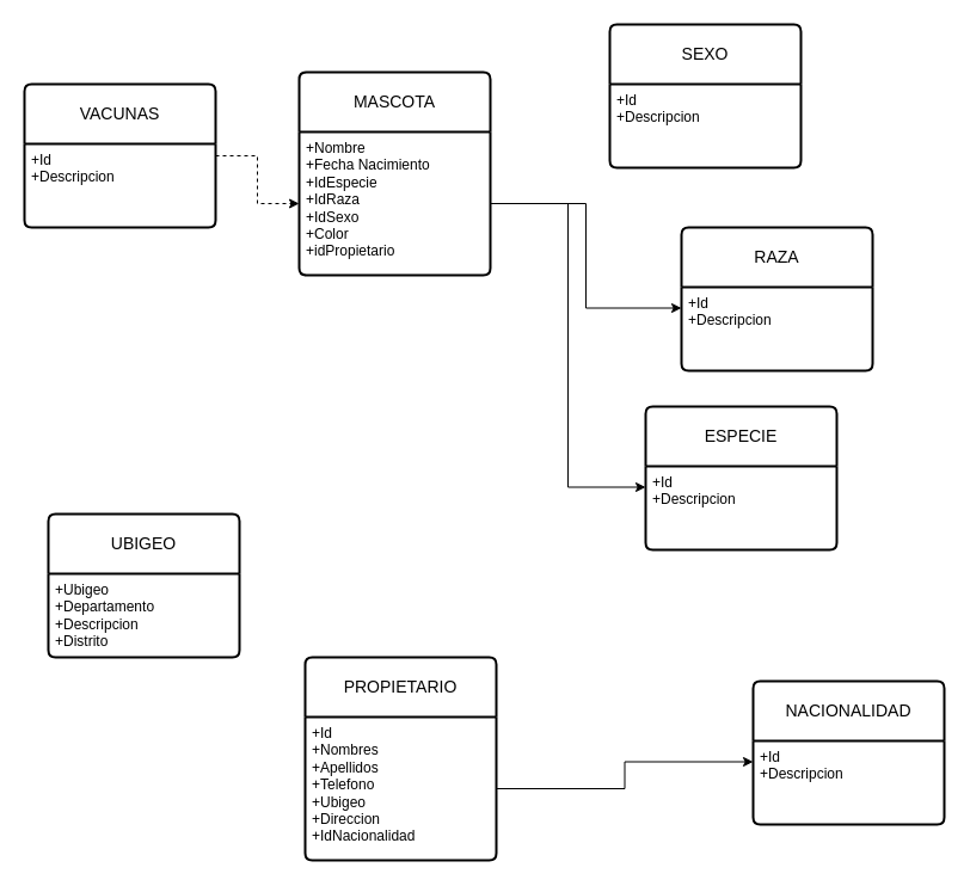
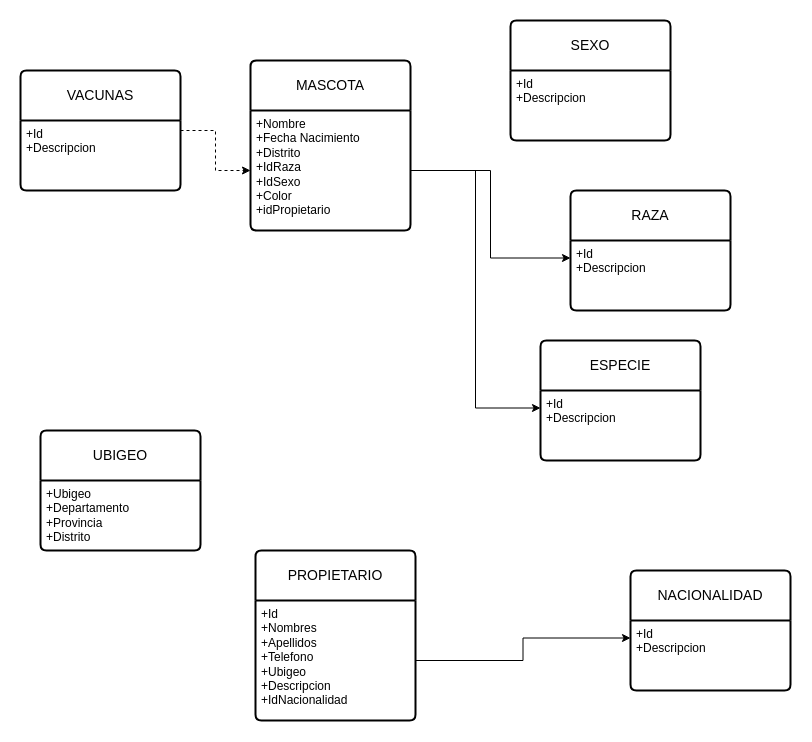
  <mxCell id="0" />
  <mxCell id="1" parent="0" />
  <mxCell id="2" value="SEXO" style="swimlane;childLayout=stackLayout;horizontal=1;startSize=50;horizontalStack=0;rounded=1;fontSize=14;fontStyle=0;strokeWidth=2;resizeParent=0;resizeLast=1;shadow=0;dashed=0;align=center;arcSize=4;whiteSpace=wrap;html=1;" vertex="1" parent="1"><mxGeometry x="510" y="20" width="160" height="120" as="geometry" /></mxCell>
  <mxCell id="3" value="+Id&lt;div&gt;+Descripcion&lt;/div&gt;" style="align=left;strokeColor=none;fillColor=none;spacingLeft=4;fontSize=12;verticalAlign=top;resizable=0;rotatable=0;part=1;html=1;" vertex="1" parent="2"><mxGeometry y="50" width="160" height="70" as="geometry" /></mxCell>
  <mxCell id="4" value="RAZA" style="swimlane;childLayout=stackLayout;horizontal=1;startSize=50;horizontalStack=0;rounded=1;fontSize=14;fontStyle=0;strokeWidth=2;resizeParent=0;resizeLast=1;shadow=0;dashed=0;align=center;arcSize=4;whiteSpace=wrap;html=1;" vertex="1" parent="1"><mxGeometry x="570" y="190" width="160" height="120" as="geometry" /></mxCell>
  <mxCell id="5" value="+Id&lt;div&gt;+Descripcion&lt;/div&gt;" style="align=left;strokeColor=none;fillColor=none;spacingLeft=4;fontSize=12;verticalAlign=top;resizable=0;rotatable=0;part=1;html=1;" vertex="1" parent="4"><mxGeometry y="50" width="160" height="70" as="geometry" /></mxCell>
  <mxCell id="6" value="ESPECIE" style="swimlane;childLayout=stackLayout;horizontal=1;startSize=50;horizontalStack=0;rounded=1;fontSize=14;fontStyle=0;strokeWidth=2;resizeParent=0;resizeLast=1;shadow=0;dashed=0;align=center;arcSize=4;whiteSpace=wrap;html=1;" vertex="1" parent="1"><mxGeometry x="540" y="340" width="160" height="120" as="geometry" /></mxCell>
  <mxCell id="7" value="+Id&lt;div&gt;+Descripcion&lt;/div&gt;" style="align=left;strokeColor=none;fillColor=none;spacingLeft=4;fontSize=12;verticalAlign=top;resizable=0;rotatable=0;part=1;html=1;" vertex="1" parent="6"><mxGeometry y="50" width="160" height="70" as="geometry" /></mxCell>
  <mxCell id="8" value="NACIONALIDAD" style="swimlane;childLayout=stackLayout;horizontal=1;startSize=50;horizontalStack=0;rounded=1;fontSize=14;fontStyle=0;strokeWidth=2;resizeParent=0;resizeLast=1;shadow=0;dashed=0;align=center;arcSize=4;whiteSpace=wrap;html=1;" vertex="1" parent="1"><mxGeometry x="630" y="570" width="160" height="120" as="geometry" /></mxCell>
  <mxCell id="9" value="+Id&lt;div&gt;+Descripcion&lt;/div&gt;" style="align=left;strokeColor=none;fillColor=none;spacingLeft=4;fontSize=12;verticalAlign=top;resizable=0;rotatable=0;part=1;html=1;" vertex="1" parent="8"><mxGeometry y="50" width="160" height="70" as="geometry" /></mxCell>
  <mxCell id="10" style="edgeStyle=orthogonalEdgeStyle;rounded=0;orthogonalLoop=1;jettySize=auto;html=1;dashed=1;" edge="1" parent="1" source="11" target="19"><mxGeometry relative="1" as="geometry" /></mxCell>
  <mxCell id="11" value="VACUNAS" style="swimlane;childLayout=stackLayout;horizontal=1;startSize=50;horizontalStack=0;rounded=1;fontSize=14;fontStyle=0;strokeWidth=2;resizeParent=0;resizeLast=1;shadow=0;dashed=0;align=center;arcSize=4;whiteSpace=wrap;html=1;" vertex="1" parent="1"><mxGeometry x="20" y="70" width="160" height="120" as="geometry" /></mxCell>
  <mxCell id="12" value="+Id&lt;div&gt;+Descripcion&lt;/div&gt;" style="align=left;strokeColor=none;fillColor=none;spacingLeft=4;fontSize=12;verticalAlign=top;resizable=0;rotatable=0;part=1;html=1;" vertex="1" parent="11"><mxGeometry y="50" width="160" height="70" as="geometry" /></mxCell>
  <mxCell id="13" value="UBIGEO" style="swimlane;childLayout=stackLayout;horizontal=1;startSize=50;horizontalStack=0;rounded=1;fontSize=14;fontStyle=0;strokeWidth=2;resizeParent=0;resizeLast=1;shadow=0;dashed=0;align=center;arcSize=4;whiteSpace=wrap;html=1;" vertex="1" parent="1"><mxGeometry x="40" y="430" width="160" height="120" as="geometry" /></mxCell>
- <mxCell id="14" value="+Ubigeo&lt;div&gt;+Departamento&amp;nbsp;&lt;/div&gt;&lt;div&gt;+Descripcion&amp;nbsp;&lt;/div&gt;&lt;div&gt;+Distrito&amp;nbsp;&lt;/div&gt;" style="align=left;strokeColor=none;fillColor=none;spacingLeft=4;fontSize=12;verticalAlign=top;resizable=0;rotatable=0;part=1;html=1;" vertex="1" parent="13"><mxGeometry y="50" width="160" height="70" as="geometry" /></mxCell>
+ <mxCell id="14" value="+Ubigeo&lt;div&gt;+Departamento&amp;nbsp;&lt;/div&gt;&lt;div&gt;+Provincia&amp;nbsp;&lt;/div&gt;&lt;div&gt;+Distrito&amp;nbsp;&lt;/div&gt;" style="align=left;strokeColor=none;fillColor=none;spacingLeft=4;fontSize=12;verticalAlign=top;resizable=0;rotatable=0;part=1;html=1;" vertex="1" parent="13"><mxGeometry y="50" width="160" height="70" as="geometry" /></mxCell>
  <mxCell id="15" value="PROPIETARIO" style="swimlane;childLayout=stackLayout;horizontal=1;startSize=50;horizontalStack=0;rounded=1;fontSize=14;fontStyle=0;strokeWidth=2;resizeParent=0;resizeLast=1;shadow=0;dashed=0;align=center;arcSize=4;whiteSpace=wrap;html=1;" vertex="1" parent="1"><mxGeometry x="255" y="550" width="160" height="170" as="geometry" /></mxCell>
- <mxCell id="16" value="+Id&lt;div&gt;+Nombres&lt;/div&gt;&lt;div&gt;+Apellidos&lt;/div&gt;&lt;div&gt;+Telefono&lt;/div&gt;&lt;div&gt;+Ubigeo&lt;/div&gt;&lt;div&gt;+Direccion&lt;/div&gt;&lt;div&gt;+IdNacionalidad&lt;/div&gt;&lt;div&gt;&lt;br&gt;&lt;/div&gt;" style="align=left;strokeColor=none;fillColor=none;spacingLeft=4;fontSize=12;verticalAlign=top;resizable=0;rotatable=0;part=1;html=1;" vertex="1" parent="15"><mxGeometry y="50" width="160" height="120" as="geometry" /></mxCell>
+ <mxCell id="16" value="+Id&lt;div&gt;+Nombres&lt;/div&gt;&lt;div&gt;+Apellidos&lt;/div&gt;&lt;div&gt;+Telefono&lt;/div&gt;&lt;div&gt;+Ubigeo&lt;/div&gt;&lt;div&gt;+Descripcion&lt;/div&gt;&lt;div&gt;+IdNacionalidad&lt;/div&gt;&lt;div&gt;&lt;br&gt;&lt;/div&gt;" style="align=left;strokeColor=none;fillColor=none;spacingLeft=4;fontSize=12;verticalAlign=top;resizable=0;rotatable=0;part=1;html=1;" vertex="1" parent="15"><mxGeometry y="50" width="160" height="120" as="geometry" /></mxCell>
  <mxCell id="17" style="edgeStyle=orthogonalEdgeStyle;rounded=0;orthogonalLoop=1;jettySize=auto;html=1;entryX=0;entryY=0.25;entryDx=0;entryDy=0;" edge="1" parent="1" source="16" target="9"><mxGeometry relative="1" as="geometry" /></mxCell>
  <mxCell id="18" value="MASCOTA" style="swimlane;childLayout=stackLayout;horizontal=1;startSize=50;horizontalStack=0;rounded=1;fontSize=14;fontStyle=0;strokeWidth=2;resizeParent=0;resizeLast=1;shadow=0;dashed=0;align=center;arcSize=4;whiteSpace=wrap;html=1;" vertex="1" parent="1"><mxGeometry x="250" y="60" width="160" height="170" as="geometry" /></mxCell>
- <mxCell id="19" value="+Nombre&lt;div&gt;+Fecha Nacimiento&lt;/div&gt;&lt;div&gt;+IdEspecie&lt;/div&gt;&lt;div&gt;+IdRaza&lt;/div&gt;&lt;div&gt;+IdSexo&lt;/div&gt;&lt;div&gt;+Color&lt;/div&gt;&lt;div&gt;+idPropietario&lt;/div&gt;&lt;div&gt;&lt;br&gt;&lt;/div&gt;&lt;div&gt;&lt;br&gt;&lt;/div&gt;" style="align=left;strokeColor=none;fillColor=none;spacingLeft=4;fontSize=12;verticalAlign=top;resizable=0;rotatable=0;part=1;html=1;" vertex="1" parent="18"><mxGeometry y="50" width="160" height="120" as="geometry" /></mxCell>
+ <mxCell id="19" value="+Nombre&lt;div&gt;+Fecha Nacimiento&lt;/div&gt;&lt;div&gt;+Distrito&lt;/div&gt;&lt;div&gt;+IdRaza&lt;/div&gt;&lt;div&gt;+IdSexo&lt;/div&gt;&lt;div&gt;+Color&lt;/div&gt;&lt;div&gt;+idPropietario&lt;/div&gt;&lt;div&gt;&lt;br&gt;&lt;/div&gt;&lt;div&gt;&lt;br&gt;&lt;/div&gt;" style="align=left;strokeColor=none;fillColor=none;spacingLeft=4;fontSize=12;verticalAlign=top;resizable=0;rotatable=0;part=1;html=1;" vertex="1" parent="18"><mxGeometry y="50" width="160" height="120" as="geometry" /></mxCell>
  <mxCell id="20" style="edgeStyle=orthogonalEdgeStyle;rounded=0;orthogonalLoop=1;jettySize=auto;html=1;entryX=0;entryY=0.25;entryDx=0;entryDy=0;" edge="1" parent="1" source="19" target="5"><mxGeometry relative="1" as="geometry" /></mxCell>
  <mxCell id="21" style="edgeStyle=orthogonalEdgeStyle;rounded=0;orthogonalLoop=1;jettySize=auto;html=1;entryX=0;entryY=0.25;entryDx=0;entryDy=0;" edge="1" parent="1" source="19" target="7"><mxGeometry relative="1" as="geometry" /></mxCell>
